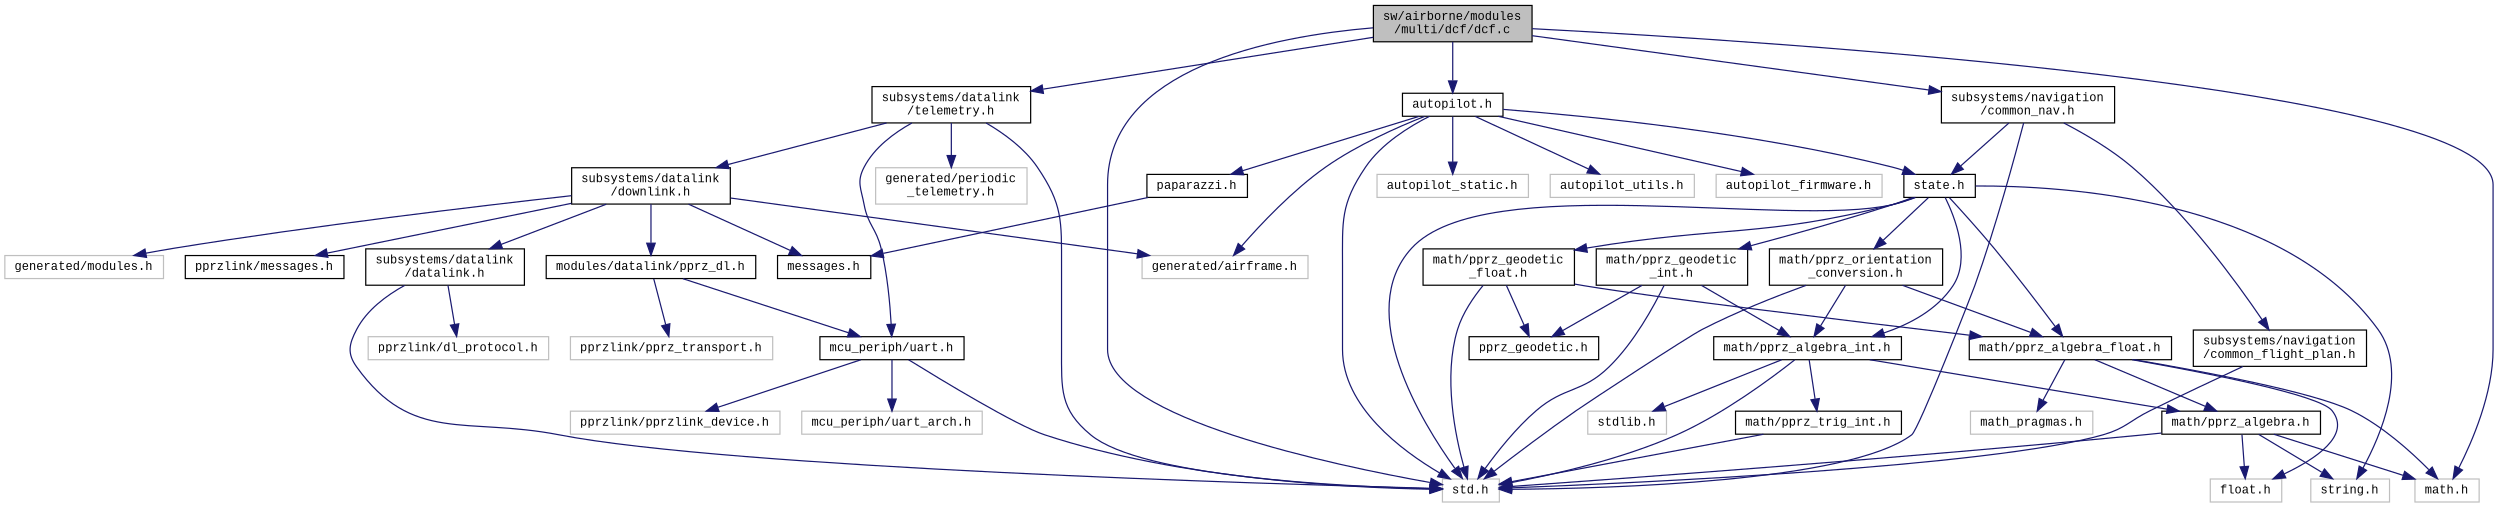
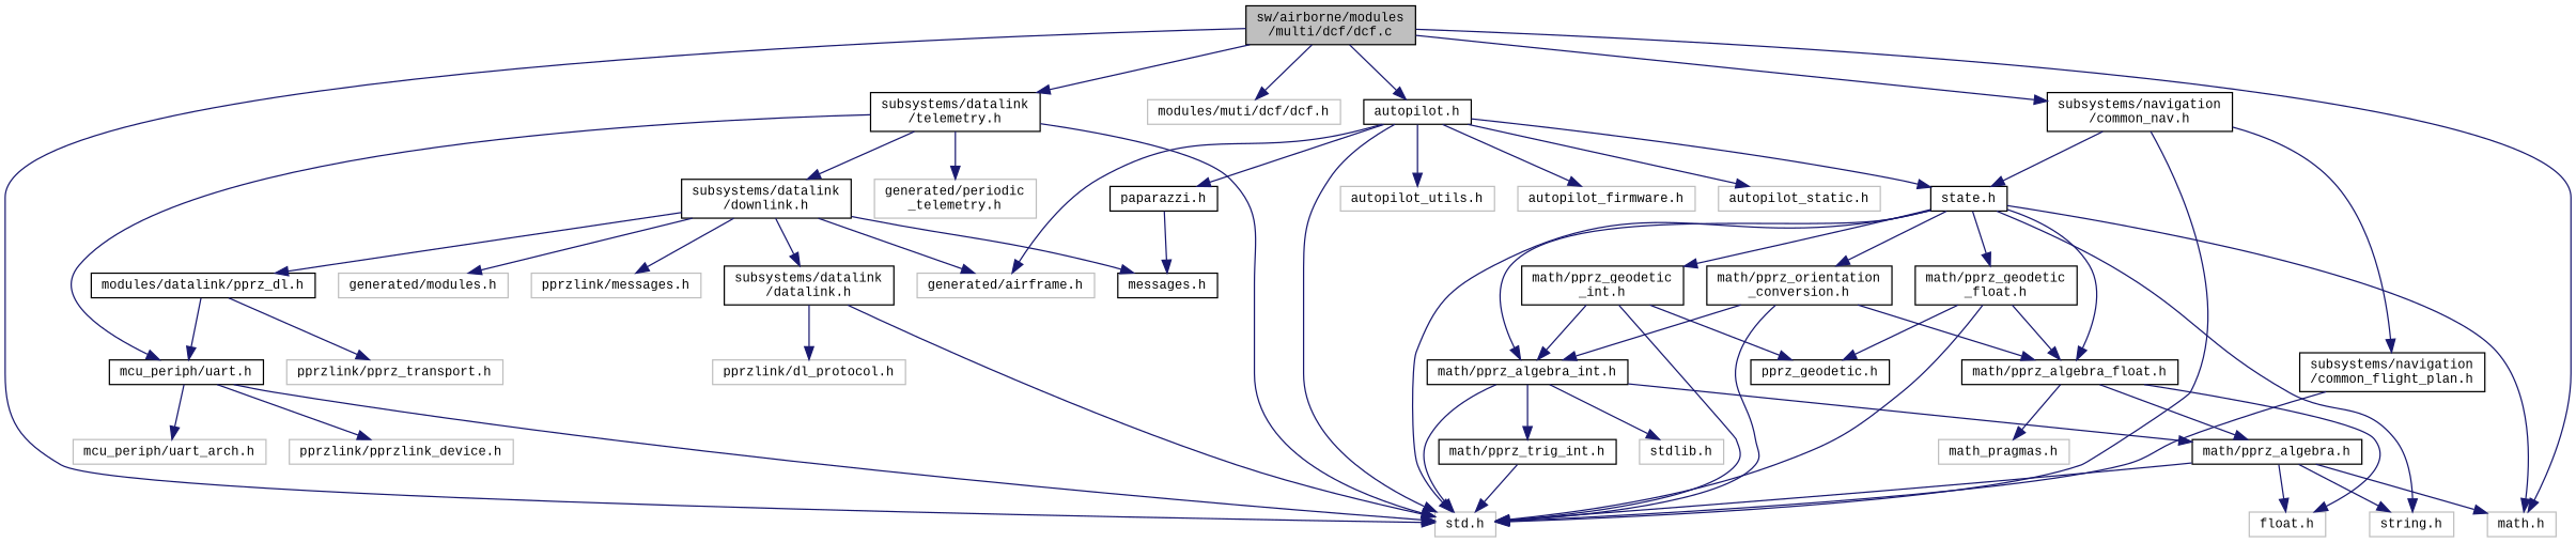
  digraph {
    fontname="Liberation Mono"
    node [color=black fillcolor=white fontname="Liberation Mono" fontsize=10 shape=record style=filled]
    edge [color=midnightblue fontname="Liberation Mono" fontsize=10 labelfontname=FreeSans labelfontsize=10 style=solid]
    n1 [fillcolor=grey75 fontcolor=black height=0.2 label="sw/airborne/modules\l/multi/dcf/dcf.c" width=0.4]
    n2 [color=grey75 height=0.2 label="math.h" width=0.4]
    n3 [color=grey75 height=0.2 label="std.h" width=0.4]
+   n4 [color=grey75 height=0.2 label="modules/muti/dcf/dcf.h" width=0.4]
    n5 [height=0.2 label="subsystems/datalink\l/telemetry.h" width=0.4]
    n6 [height=0.2 label="subsystems/navigation\l/common_nav.h" width=0.4]
    n7 [height=0.2 label="autopilot.h" width=0.4]
    n8 [height=0.2 label="mcu_periph/uart.h" width=0.4]
    n9 [color=grey75 height=0.2 label="generated/periodic\l_telemetry.h" width=0.4]
    n10 [height=0.2 label="subsystems/datalink\l/downlink.h" width=0.4]
    n11 [height=0.2 label="state.h" width=0.4]
    n12 [height=0.2 label="subsystems/navigation\l/common_flight_plan.h" width=0.4]
    n13 [color=grey75 height=0.2 label="generated/airframe.h" width=0.4]
    n14 [height=0.2 label="paparazzi.h" width=0.4]
    n15 [color=grey75 height=0.2 label="autopilot_utils.h" width=0.4]
    n16 [color=grey75 height=0.2 label="autopilot_firmware.h" width=0.4]
    n17 [color=grey75 height=0.2 label="autopilot_static.h" width=0.4]
    n18 [color=grey75 height=0.2 label="mcu_periph/uart_arch.h" width=0.4]
    n19 [color=grey75 height=0.2 label="pprzlink/pprzlink_device.h" width=0.4]
    n20 [height=0.2 label="messages.h" width=0.4]
    n21 [color=grey75 height=0.2 label="generated/modules.h" width=0.4]
-   n22 [height=0.2 label="pprzlink/messages.h" width=0.4]
+   n22 [color=grey75 height=0.2 label="pprzlink/messages.h" width=0.4]
    n23 [height=0.2 label="subsystems/datalink\l/datalink.h" width=0.4]
    n24 [height=0.2 label="modules/datalink/pprz_dl.h" width=0.4]
    n25 [color=grey75 height=0.2 label="pprzlink/dl_protocol.h" width=0.4]
    n26 [color=grey75 height=0.2 label="pprzlink/pprz_transport.h" width=0.4]
    n27 [height=0.2 label="math/pprz_algebra_int.h" width=0.4]
    n28 [color=grey75 height=0.2 label="string.h" width=0.4]
    n29 [height=0.2 label="math/pprz_algebra_float.h" width=0.4]
    n30 [height=0.2 label="math/pprz_geodetic\l_int.h" width=0.4]
    n31 [height=0.2 label="math/pprz_geodetic\l_float.h" width=0.4]
    n32 [height=0.2 label="math/pprz_orientation\l_conversion.h" width=0.4]
    n33 [height=0.2 label="math/pprz_algebra.h" width=0.4]
    n34 [height=0.2 label="math/pprz_trig_int.h" width=0.4]
    n35 [color=grey75 height=0.2 label="stdlib.h" width=0.4]
    n36 [color=grey75 height=0.2 label="float.h" width=0.4]
    n37 [color=grey75 height=0.2 label="math_pragmas.h" width=0.4]
    n38 [height=0.2 label="pprz_geodetic.h" width=0.4]
    n1 -> n2
    n1 -> n3
+   n1 -> n4
    n1 -> n5
    n1 -> n6
    n1 -> n7
    n5 -> n3
    n5 -> n8
    n5 -> n9
    n5 -> n10
    n6 -> n3
    n6 -> n11
    n6 -> n12
    n7 -> n3
    n7 -> n11
    n7 -> n13
    n7 -> n14
    n7 -> n15
    n7 -> n16
    n7 -> n17
    n8 -> n3
    n8 -> n18
    n8 -> n19
    n10 -> n13
    n10 -> n20
    n10 -> n21
    n10 -> n22
    n10 -> n23
    n10 -> n24
    n11 -> n3
    n11 -> n27
    n11 -> n28
    n11 -> n29
    n11 -> n30
    n11 -> n31
    n11 -> n32
    n12 -> n3
    n14 -> n20
    n23 -> n3
    n23 -> n25
    n24 -> n8
    n24 -> n26
    n27 -> n3
    n27 -> n33
    n27 -> n34
    n27 -> n35
-   n29 -> n2
+   n11 -> n2
    n29 -> n33
    n29 -> n36
    n29 -> n37
    n30 -> n3
    n30 -> n27
    n30 -> n38
    n31 -> n3
    n31 -> n29
    n31 -> n38
    n32 -> n3
    n32 -> n27
    n32 -> n29
    n33 -> n2
    n33 -> n3
    n33 -> n28
    n33 -> n36
    n34 -> n3
  }
